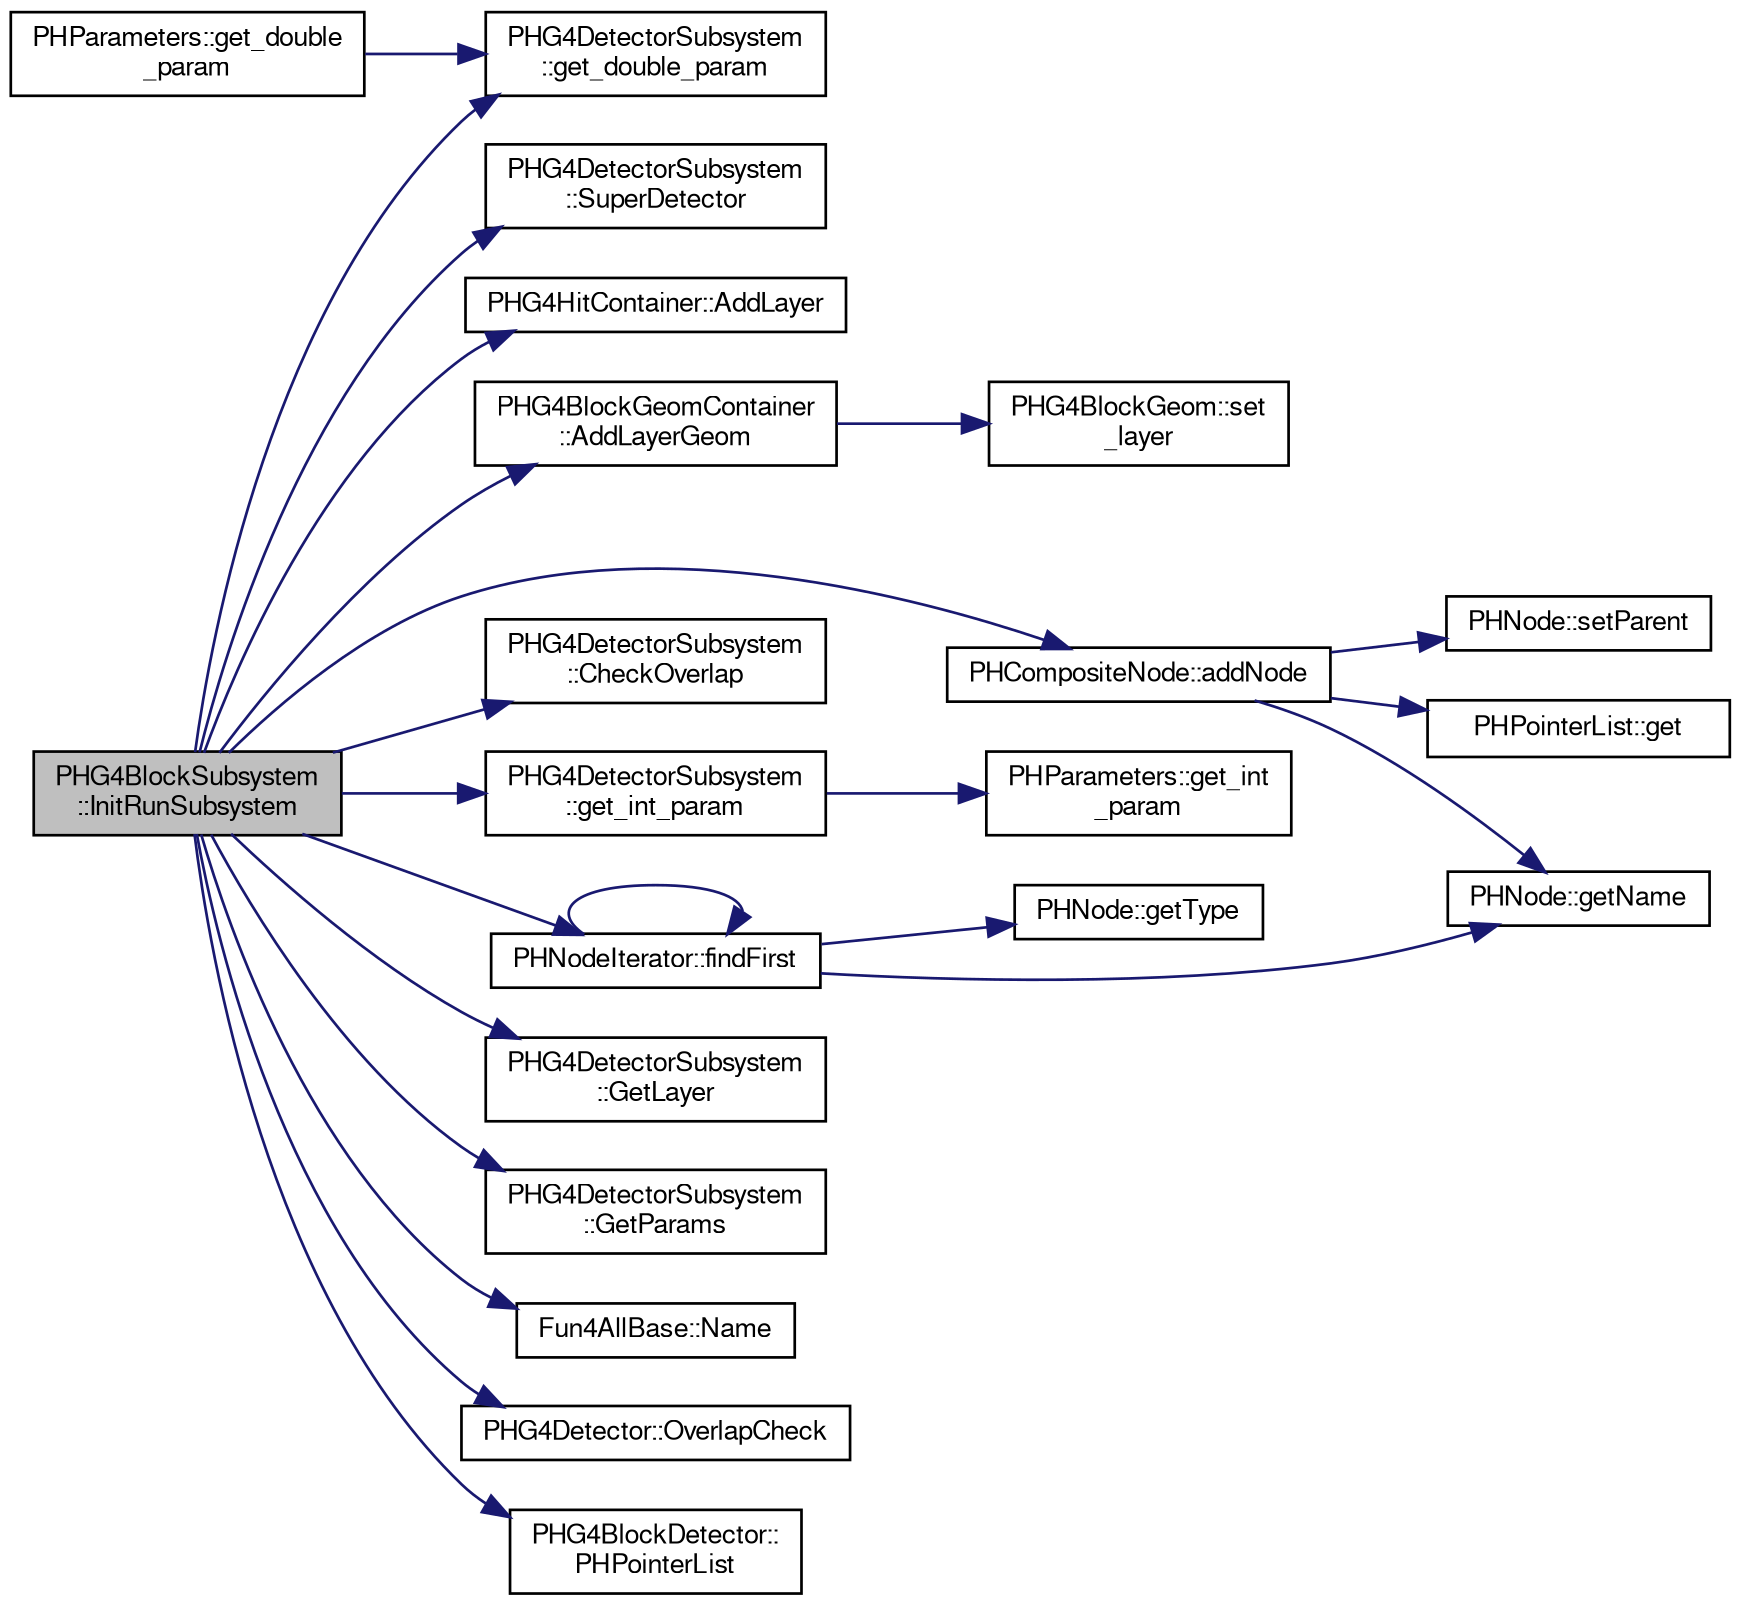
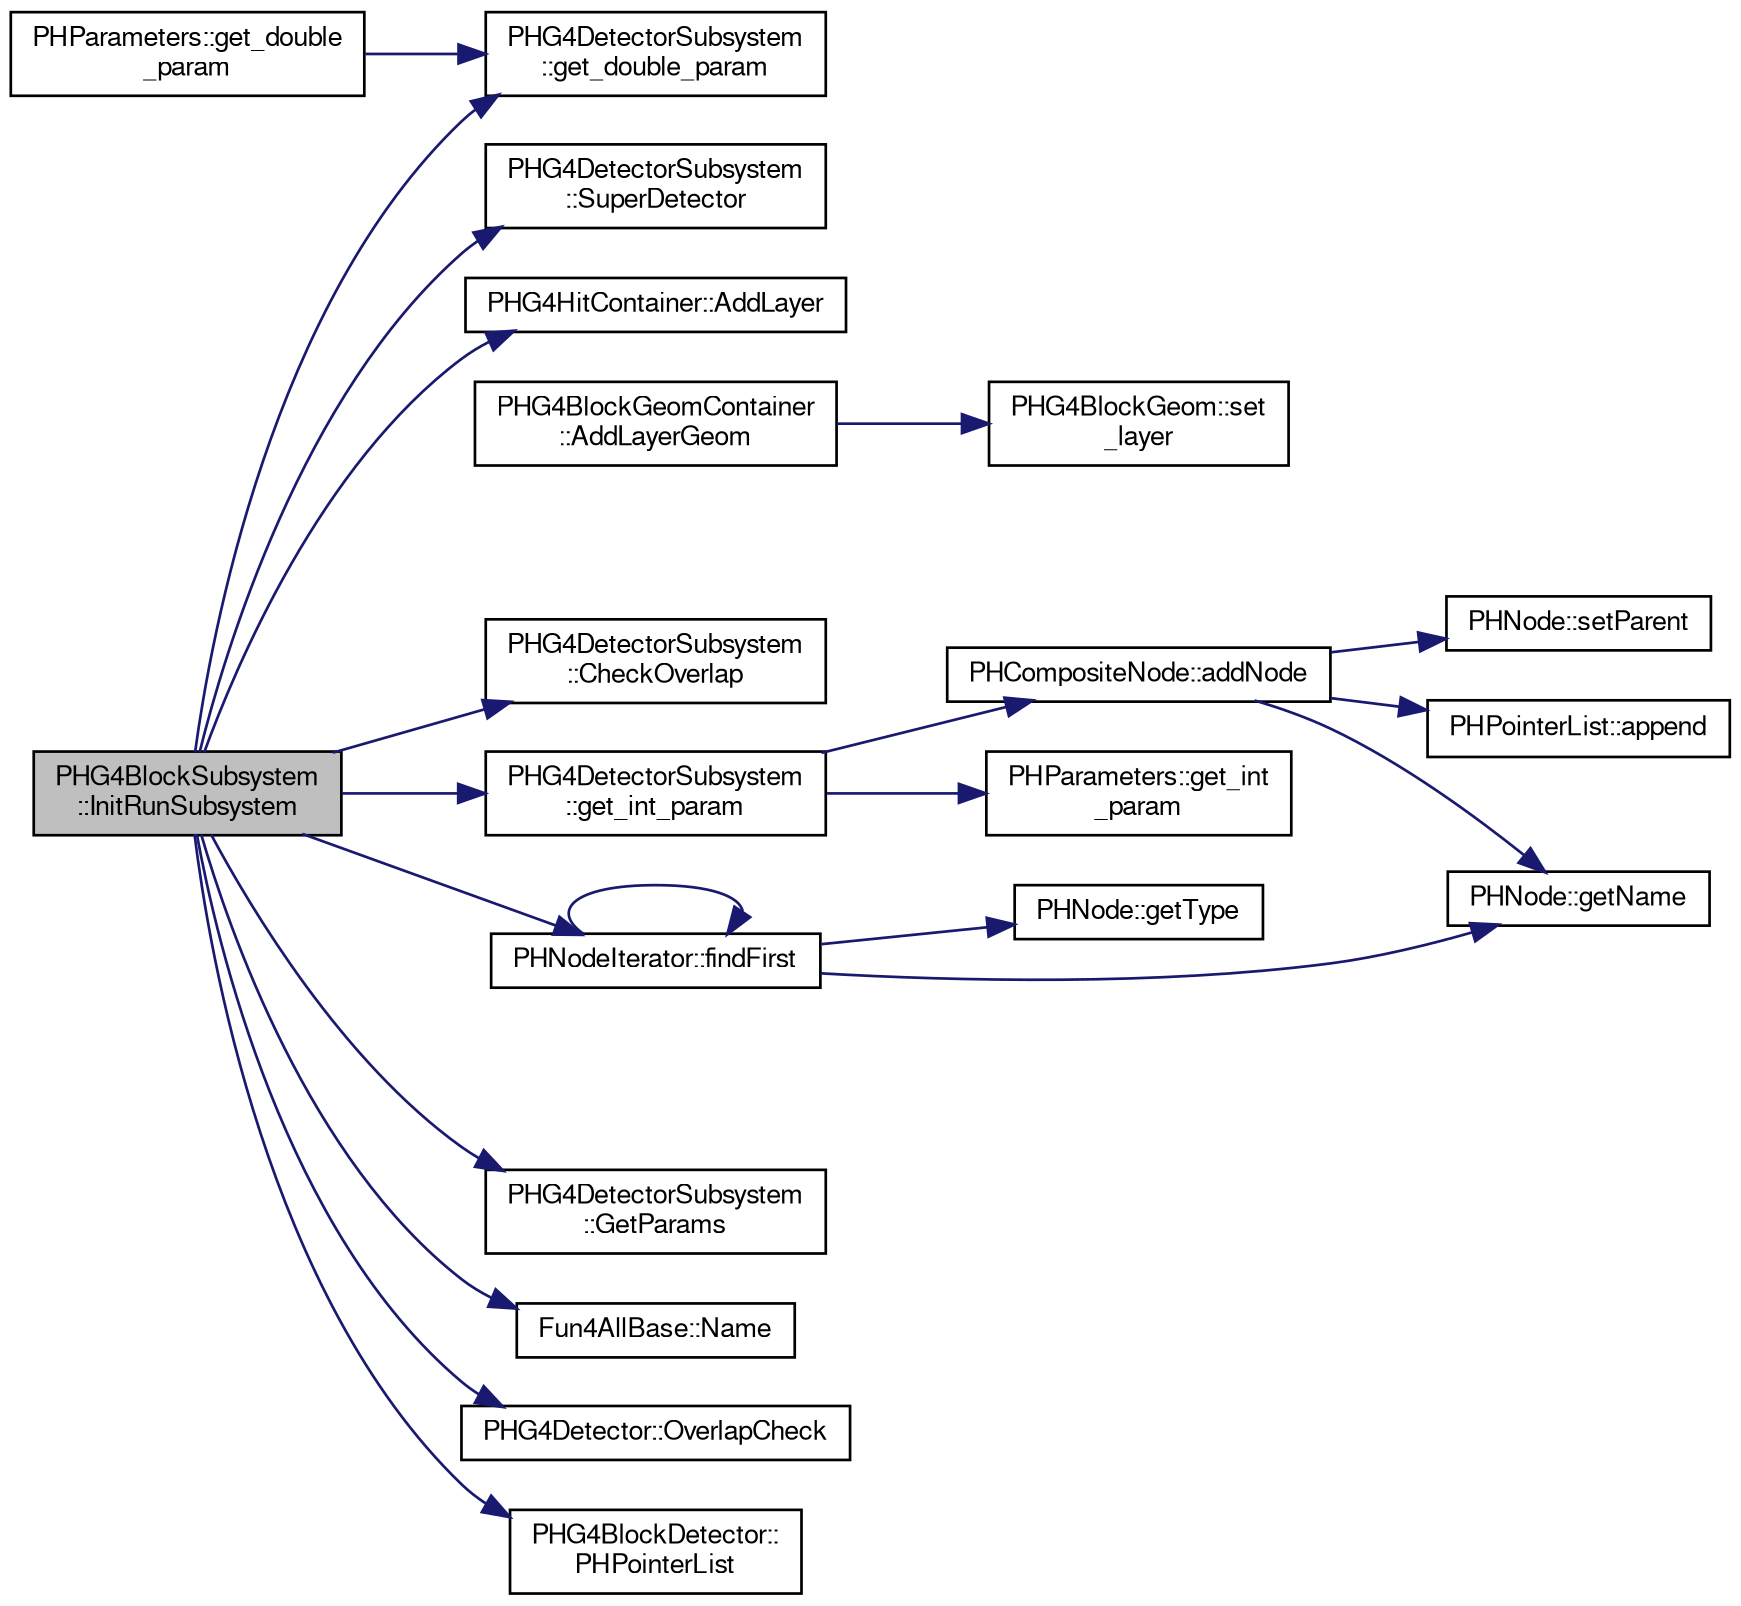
  digraph {
    rankdir=LR
    node [color=black fontname=FreeSans fontsize=10 shape=record]
    edge [color=midnightblue fontname=FreeSans fontsize=10 labelfontname=FreeSans labelfontsize=10 style=solid]
    n1 [fillcolor=grey75 fontcolor=black height=0.2 label="PHG4BlockSubsystem\l::InitRunSubsystem" style=filled width=0.4]
    n2 [height=0.2 label="PHG4HitContainer::AddLayer" width=0.4]
    n3 [height=0.2 label="PHG4BlockGeomContainer\l::AddLayerGeom" width=0.4]
    n4 [height=0.2 label="PHCompositeNode::addNode" width=0.4]
    n5 [height=0.2 label="PHG4DetectorSubsystem\l::CheckOverlap" width=0.4]
    n6 [height=0.2 label="PHNodeIterator::findFirst" width=0.4]
    n7 [height=0.2 label="PHG4DetectorSubsystem\l::get_double_param" width=0.4]
    n8 [height=0.2 label="PHG4DetectorSubsystem\l::get_int_param" width=0.4]
-   n9 [height=0.2 label="PHG4DetectorSubsystem\l::GetLayer" width=0.4]
    n10 [height=0.2 label="PHG4DetectorSubsystem\l::GetParams" width=0.4]
    n11 [height=0.2 label="Fun4AllBase::Name" width=0.4]
    n12 [height=0.2 label="PHG4Detector::OverlapCheck" width=0.4]
    n13 [height=0.2 label="PHG4BlockDetector::\lPHPointerList" width=0.4]
    n14 [height=0.2 label="PHG4DetectorSubsystem\l::SuperDetector" width=0.4]
    n15 [height=0.2 label="PHG4BlockGeom::set\l_layer" width=0.4]
-   n16 [height=0.2 label="PHPointerList::get" width=0.4]
+   n16 [height=0.2 label="PHPointerList::append" width=0.4]
    n17 [height=0.2 label="PHNode::getName" width=0.4]
    n18 [height=0.2 label="PHNode::setParent" width=0.4]
    n19 [height=0.2 label="PHNode::getType" width=0.4]
    n20 [height=0.2 label="PHParameters::get_int\l_param" width=0.4]
    n21 [height=0.2 label="PHParameters::get_double\l_param" width=0.4]
    n1 -> n2
-   n1 -> n3
-   n1 -> n4
+   n8 -> n4
    n1 -> n5
    n1 -> n6
    n1 -> n7
    n1 -> n8
-   n1 -> n9
    n1 -> n10
    n1 -> n11
    n1 -> n12
    n1 -> n13
    n1 -> n14
    n3 -> n15
    n4 -> n16
    n4 -> n17
    n4 -> n18
    n6 -> n6
    n6 -> n17
    n6 -> n19
    n8 -> n20
    n21 -> n7
  }
